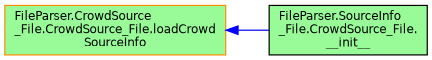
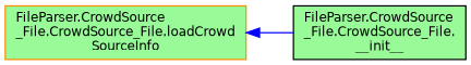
  digraph {
    rankdir=LR
    node [fillcolor=palegreen fontname=Helvetica fontsize=10 shape=record style=filled]
    n1 [color=darkorange fontcolor=black height=0.2 label="FileParser.CrowdSource\l_File.CrowdSource_File.loadCrowd\lSourceInfo" width=0.4]
-   n2 [color=black height=0.2 label="FileParser.SourceInfo\l_File.CrowdSource_File.\l__init__" width=0.4]
+   n2 [color=black height=0.2 label="FileParser.CrowdSource\l_File.CrowdSource_File.\l__init__" width=0.4]
    n1 -> n2 [color=blue dir=back fontname=Helvetica fontsize=10 labelfontname=Helvetica labelfontsize=10 style=solid]
  }
